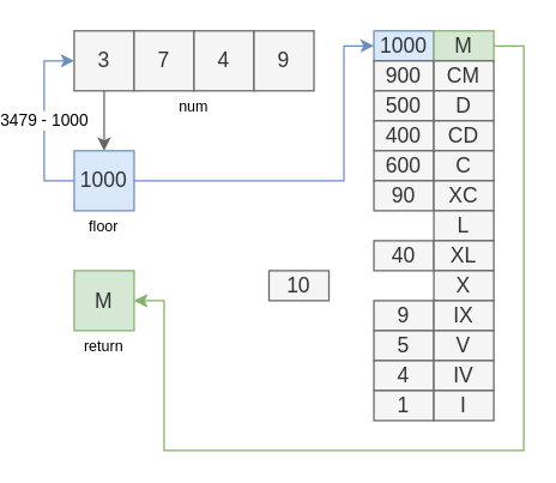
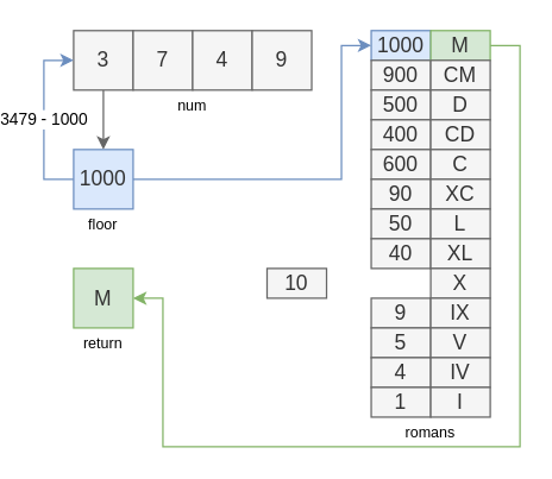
  <mxCell id="0" />
  <mxCell id="1" parent="0" />
  <mxCell id="2" value="1000" style="text;html=1;align=center;verticalAlign=middle;whiteSpace=wrap;rounded=0;fillColor=#dae8fc;strokeColor=#6c8ebf;fontSize=14;fontColor=#333333;" parent="1" vertex="1"><mxGeometry x="220" y="20" width="40" height="20" as="geometry" /></mxCell>
+ <mxCell id="3" value="romans" style="text;html=1;align=center;verticalAlign=middle;whiteSpace=wrap;rounded=0;fontSize=10;" parent="1" vertex="1"><mxGeometry x="220" y="280" width="80" height="20" as="geometry" /></mxCell>
  <mxCell id="4" value="900" style="text;html=1;align=center;verticalAlign=middle;whiteSpace=wrap;rounded=0;fillColor=#f5f5f5;strokeColor=#666666;fontSize=14;fontColor=#333333;" vertex="1" parent="1"><mxGeometry x="220" y="40" width="40" height="20" as="geometry" /></mxCell>
  <mxCell id="5" value="500" style="text;html=1;align=center;verticalAlign=middle;whiteSpace=wrap;rounded=0;fillColor=#f5f5f5;strokeColor=#666666;fontSize=14;fontColor=#333333;" vertex="1" parent="1"><mxGeometry x="220" y="60" width="40" height="20" as="geometry" /></mxCell>
  <mxCell id="6" value="400" style="text;html=1;align=center;verticalAlign=middle;whiteSpace=wrap;rounded=0;fillColor=#f5f5f5;strokeColor=#666666;fontSize=14;fontColor=#333333;" vertex="1" parent="1"><mxGeometry x="220" y="80" width="40" height="20" as="geometry" /></mxCell>
  <mxCell id="7" value="600" style="text;html=1;align=center;verticalAlign=middle;whiteSpace=wrap;rounded=0;fillColor=#f5f5f5;strokeColor=#666666;fontSize=14;fontColor=#333333;" vertex="1" parent="1"><mxGeometry x="220" y="100" width="40" height="20" as="geometry" /></mxCell>
  <mxCell id="8" value="90" style="text;html=1;align=center;verticalAlign=middle;whiteSpace=wrap;rounded=0;fillColor=#f5f5f5;strokeColor=#666666;fontSize=14;fontColor=#333333;" vertex="1" parent="1"><mxGeometry x="220" y="120" width="40" height="20" as="geometry" /></mxCell>
+ <mxCell id="9" value="50" style="text;html=1;align=center;verticalAlign=middle;whiteSpace=wrap;rounded=0;fillColor=#f5f5f5;strokeColor=#666666;fontSize=14;fontColor=#333333;" vertex="1" parent="1"><mxGeometry x="220" y="140" width="40" height="20" as="geometry" /></mxCell>
  <mxCell id="10" value="40" style="text;html=1;align=center;verticalAlign=middle;whiteSpace=wrap;rounded=0;fillColor=#f5f5f5;strokeColor=#666666;fontSize=14;fontColor=#333333;" vertex="1" parent="1"><mxGeometry x="220" y="160" width="40" height="20" as="geometry" /></mxCell>
  <mxCell id="11" value="10" style="text;html=1;align=center;verticalAlign=middle;whiteSpace=wrap;rounded=0;fillColor=#f5f5f5;strokeColor=#666666;fontSize=14;fontColor=#333333;" vertex="1" parent="1"><mxGeometry x="150" y="180" width="40" height="20" as="geometry" /></mxCell>
  <mxCell id="12" value="9" style="text;html=1;align=center;verticalAlign=middle;whiteSpace=wrap;rounded=0;fillColor=#f5f5f5;strokeColor=#666666;fontSize=14;fontColor=#333333;" vertex="1" parent="1"><mxGeometry x="220" y="200" width="40" height="20" as="geometry" /></mxCell>
  <mxCell id="13" value="5" style="text;html=1;align=center;verticalAlign=middle;whiteSpace=wrap;rounded=0;fillColor=#f5f5f5;strokeColor=#666666;fontSize=14;fontColor=#333333;" vertex="1" parent="1"><mxGeometry x="220" y="220" width="40" height="20" as="geometry" /></mxCell>
  <mxCell id="14" value="4" style="text;html=1;align=center;verticalAlign=middle;whiteSpace=wrap;rounded=0;fillColor=#f5f5f5;strokeColor=#666666;fontSize=14;fontColor=#333333;" vertex="1" parent="1"><mxGeometry x="220" y="240" width="40" height="20" as="geometry" /></mxCell>
  <mxCell id="15" style="edgeStyle=orthogonalEdgeStyle;rounded=0;orthogonalLoop=1;jettySize=auto;html=1;exitX=1;exitY=0.5;exitDx=0;exitDy=0;entryX=1;entryY=0.5;entryDx=0;entryDy=0;fillColor=#d5e8d4;strokeColor=#82b366;" edge="1" parent="1" source="16" target="40"><mxGeometry relative="1" as="geometry"><Array as="points"><mxPoint x="320" y="30" /><mxPoint x="320" y="300" /><mxPoint x="80" y="300" /><mxPoint x="80" y="200" /></Array></mxGeometry></mxCell>
  <mxCell id="16" value="M" style="text;html=1;align=center;verticalAlign=middle;whiteSpace=wrap;rounded=0;fillColor=#d5e8d4;strokeColor=#82b366;fontSize=14;fontColor=#333333;" vertex="1" parent="1"><mxGeometry x="260" y="20" width="40" height="20" as="geometry" /></mxCell>
  <mxCell id="17" value="CM" style="text;html=1;align=center;verticalAlign=middle;whiteSpace=wrap;rounded=0;fillColor=#f5f5f5;strokeColor=#666666;fontSize=14;fontColor=#333333;" vertex="1" parent="1"><mxGeometry x="260" y="40" width="40" height="20" as="geometry" /></mxCell>
  <mxCell id="18" value="D" style="text;html=1;align=center;verticalAlign=middle;whiteSpace=wrap;rounded=0;fillColor=#f5f5f5;strokeColor=#666666;fontSize=14;fontColor=#333333;" vertex="1" parent="1"><mxGeometry x="260" y="60" width="40" height="20" as="geometry" /></mxCell>
  <mxCell id="19" value="CD" style="text;html=1;align=center;verticalAlign=middle;whiteSpace=wrap;rounded=0;fillColor=#f5f5f5;strokeColor=#666666;fontSize=14;fontColor=#333333;" vertex="1" parent="1"><mxGeometry x="260" y="80" width="40" height="20" as="geometry" /></mxCell>
  <mxCell id="20" value="C" style="text;html=1;align=center;verticalAlign=middle;whiteSpace=wrap;rounded=0;fillColor=#f5f5f5;strokeColor=#666666;fontSize=14;fontColor=#333333;" vertex="1" parent="1"><mxGeometry x="260" y="100" width="40" height="20" as="geometry" /></mxCell>
  <mxCell id="21" value="XC" style="text;html=1;align=center;verticalAlign=middle;whiteSpace=wrap;rounded=0;fillColor=#f5f5f5;strokeColor=#666666;fontSize=14;fontColor=#333333;" vertex="1" parent="1"><mxGeometry x="260" y="120" width="40" height="20" as="geometry" /></mxCell>
  <mxCell id="22" value="L" style="text;html=1;align=center;verticalAlign=middle;whiteSpace=wrap;rounded=0;fillColor=#f5f5f5;strokeColor=#666666;fontSize=14;fontColor=#333333;" vertex="1" parent="1"><mxGeometry x="260" y="140" width="40" height="20" as="geometry" /></mxCell>
  <mxCell id="23" value="XL" style="text;html=1;align=center;verticalAlign=middle;whiteSpace=wrap;rounded=0;fillColor=#f5f5f5;strokeColor=#666666;fontSize=14;fontColor=#333333;" vertex="1" parent="1"><mxGeometry x="260" y="160" width="40" height="20" as="geometry" /></mxCell>
  <mxCell id="24" value="X" style="text;html=1;align=center;verticalAlign=middle;whiteSpace=wrap;rounded=0;fillColor=#f5f5f5;strokeColor=#666666;fontSize=14;fontColor=#333333;" vertex="1" parent="1"><mxGeometry x="260" y="180" width="40" height="20" as="geometry" /></mxCell>
  <mxCell id="25" value="IX" style="text;html=1;align=center;verticalAlign=middle;whiteSpace=wrap;rounded=0;fillColor=#f5f5f5;strokeColor=#666666;fontSize=14;fontColor=#333333;" vertex="1" parent="1"><mxGeometry x="260" y="200" width="40" height="20" as="geometry" /></mxCell>
  <mxCell id="26" value="V" style="text;html=1;align=center;verticalAlign=middle;whiteSpace=wrap;rounded=0;fillColor=#f5f5f5;strokeColor=#666666;fontSize=14;fontColor=#333333;" vertex="1" parent="1"><mxGeometry x="260" y="220" width="40" height="20" as="geometry" /></mxCell>
  <mxCell id="27" value="IV" style="text;html=1;align=center;verticalAlign=middle;whiteSpace=wrap;rounded=0;fillColor=#f5f5f5;strokeColor=#666666;fontSize=14;fontColor=#333333;" vertex="1" parent="1"><mxGeometry x="260" y="240" width="40" height="20" as="geometry" /></mxCell>
  <mxCell id="28" value="1" style="text;html=1;align=center;verticalAlign=middle;whiteSpace=wrap;rounded=0;fillColor=#f5f5f5;strokeColor=#666666;fontSize=14;fontColor=#333333;" vertex="1" parent="1"><mxGeometry x="220" y="260" width="40" height="20" as="geometry" /></mxCell>
  <mxCell id="29" value="I" style="text;html=1;align=center;verticalAlign=middle;whiteSpace=wrap;rounded=0;fillColor=#f5f5f5;strokeColor=#666666;fontSize=14;fontColor=#333333;" vertex="1" parent="1"><mxGeometry x="260" y="260" width="40" height="20" as="geometry" /></mxCell>
  <mxCell id="30" style="edgeStyle=orthogonalEdgeStyle;rounded=0;orthogonalLoop=1;jettySize=auto;html=1;exitX=0.5;exitY=1;exitDx=0;exitDy=0;entryX=0.5;entryY=0;entryDx=0;entryDy=0;fillColor=#f5f5f5;strokeColor=#666666;" edge="1" parent="1" source="31" target="38"><mxGeometry relative="1" as="geometry" /></mxCell>
  <mxCell id="31" value="3" style="text;html=1;align=center;verticalAlign=middle;whiteSpace=wrap;rounded=0;fillColor=#f5f5f5;strokeColor=#666666;fontSize=14;fontColor=#333333;" vertex="1" parent="1"><mxGeometry x="20" y="20" width="40" height="40" as="geometry" /></mxCell>
  <mxCell id="32" value="7" style="text;html=1;align=center;verticalAlign=middle;whiteSpace=wrap;rounded=0;fillColor=#f5f5f5;strokeColor=#666666;fontSize=14;fontColor=#333333;" vertex="1" parent="1"><mxGeometry x="60" y="20" width="40" height="40" as="geometry" /></mxCell>
  <mxCell id="33" value="4" style="text;html=1;align=center;verticalAlign=middle;whiteSpace=wrap;rounded=0;fillColor=#f5f5f5;strokeColor=#666666;fontSize=14;fontColor=#333333;" vertex="1" parent="1"><mxGeometry x="100" y="20" width="40" height="40" as="geometry" /></mxCell>
  <mxCell id="34" value="9" style="text;html=1;align=center;verticalAlign=middle;whiteSpace=wrap;rounded=0;fillColor=#f5f5f5;strokeColor=#666666;fontSize=14;fontColor=#333333;" vertex="1" parent="1"><mxGeometry x="140" y="20" width="40" height="40" as="geometry" /></mxCell>
  <mxCell id="35" value="num" style="text;html=1;align=center;verticalAlign=middle;whiteSpace=wrap;rounded=0;fontSize=10;" vertex="1" parent="1"><mxGeometry x="20" y="60" width="160" height="20" as="geometry" /></mxCell>
  <mxCell id="36" style="edgeStyle=orthogonalEdgeStyle;rounded=0;orthogonalLoop=1;jettySize=auto;html=1;exitX=1;exitY=0.5;exitDx=0;exitDy=0;entryX=0;entryY=0.5;entryDx=0;entryDy=0;fillColor=#dae8fc;strokeColor=#6c8ebf;" edge="1" parent="1" source="38" target="2"><mxGeometry relative="1" as="geometry"><Array as="points"><mxPoint x="200" y="120" /><mxPoint x="200" y="30" /></Array></mxGeometry></mxCell>
  <mxCell id="37" value="3479 - 1000" style="edgeStyle=orthogonalEdgeStyle;rounded=0;orthogonalLoop=1;jettySize=auto;html=1;exitX=0;exitY=0.5;exitDx=0;exitDy=0;entryX=0;entryY=0.5;entryDx=0;entryDy=0;fillColor=#dae8fc;strokeColor=#6c8ebf;" edge="1" parent="1" source="38" target="31"><mxGeometry relative="1" as="geometry" /></mxCell>
  <mxCell id="38" value="1000" style="text;html=1;align=center;verticalAlign=middle;whiteSpace=wrap;rounded=0;fillColor=#dae8fc;strokeColor=#6c8ebf;fontSize=14;fontColor=#333333;" vertex="1" parent="1"><mxGeometry x="20" y="100" width="40" height="40" as="geometry" /></mxCell>
  <mxCell id="39" value="floor" style="text;html=1;align=center;verticalAlign=middle;whiteSpace=wrap;rounded=0;fontSize=10;" vertex="1" parent="1"><mxGeometry x="20" y="140" width="40" height="20" as="geometry" /></mxCell>
  <mxCell id="40" value="M" style="text;html=1;align=center;verticalAlign=middle;whiteSpace=wrap;rounded=0;fillColor=#d5e8d4;strokeColor=#82b366;fontSize=14;fontColor=#333333;" vertex="1" parent="1"><mxGeometry x="20" y="180" width="40" height="40" as="geometry" /></mxCell>
  <mxCell id="41" value="return" style="text;html=1;align=center;verticalAlign=middle;whiteSpace=wrap;rounded=0;fontSize=10;" vertex="1" parent="1"><mxGeometry x="20" y="220" width="40" height="20" as="geometry" /></mxCell>
